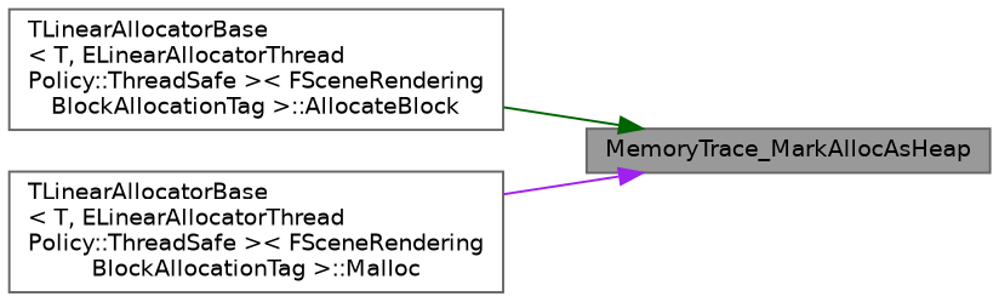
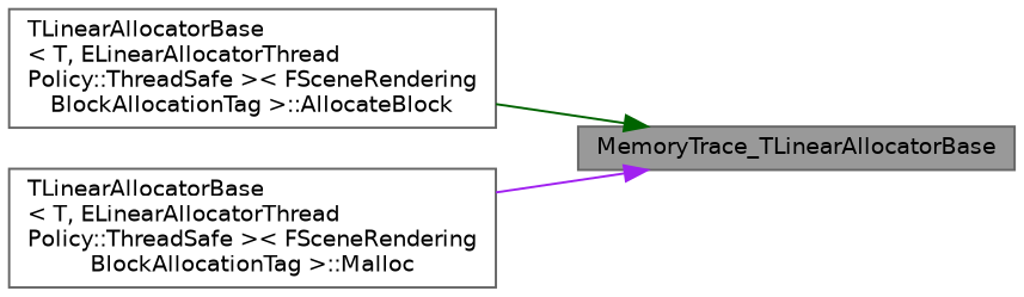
  digraph {
    rankdir=RL
    node [color=grey40 fillcolor=white fontname=Helvetica fontsize=10 shape=box style=filled]
    edge [dir=back fontname=Helvetica fontsize=10 labelfontname=Helvetica labelfontsize=10 style=solid]
-   n1 [color=gray40 fillcolor=grey60 fontcolor=black height=0.2 label=MemoryTrace_MarkAllocAsHeap width=0.4]
+   n1 [color=gray40 fillcolor=grey60 fontcolor=black height=0.2 label=MemoryTrace_TLinearAllocatorBase width=0.4]
    n2 [height=0.2 label="TLinearAllocatorBase\l\< T, ELinearAllocatorThread\lPolicy::ThreadSafe \>\< FSceneRendering\lBlockAllocationTag \>::AllocateBlock" width=0.4]
    n3 [height=0.2 label="TLinearAllocatorBase\l\< T, ELinearAllocatorThread\lPolicy::ThreadSafe \>\< FSceneRendering\lBlockAllocationTag \>::Malloc" width=0.4]
    n1 -> n2 [color=darkgreen]
    n1 -> n3 [color=purple]
  }
